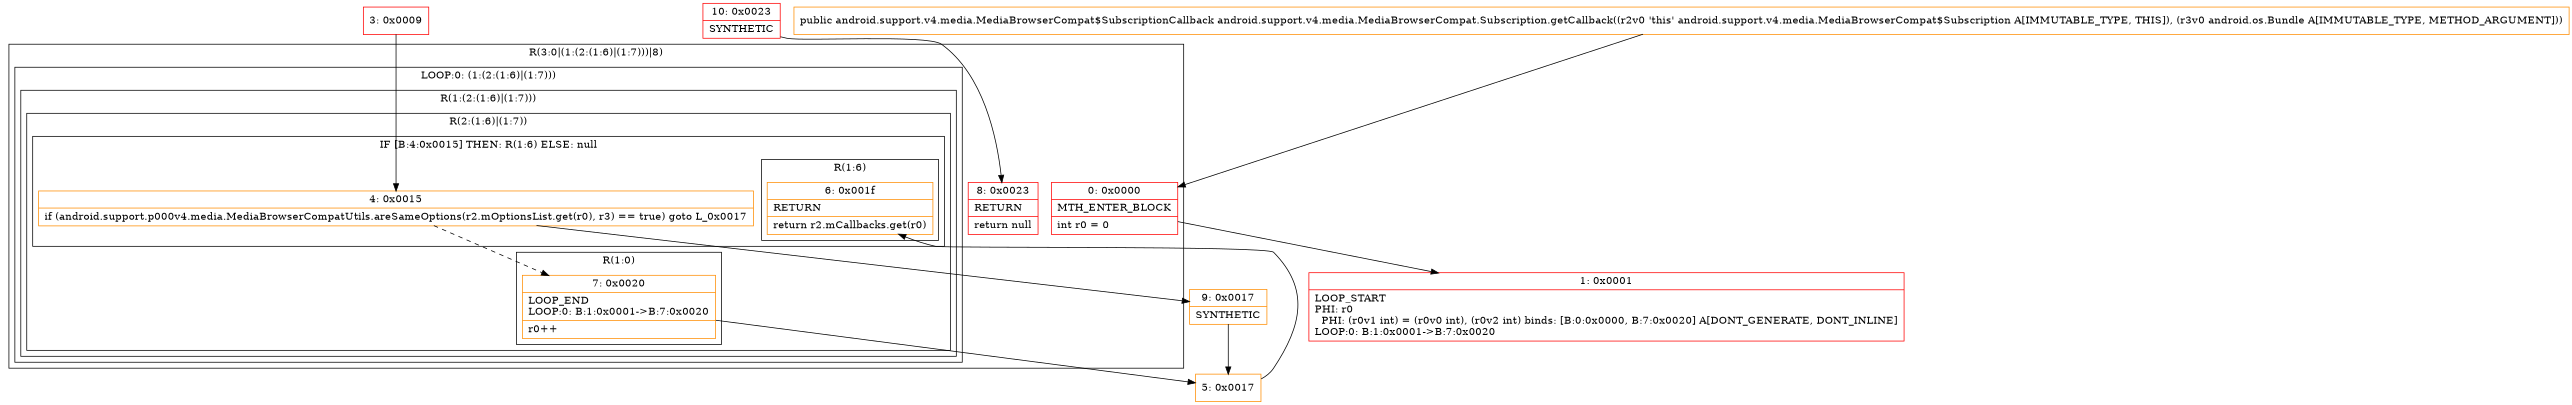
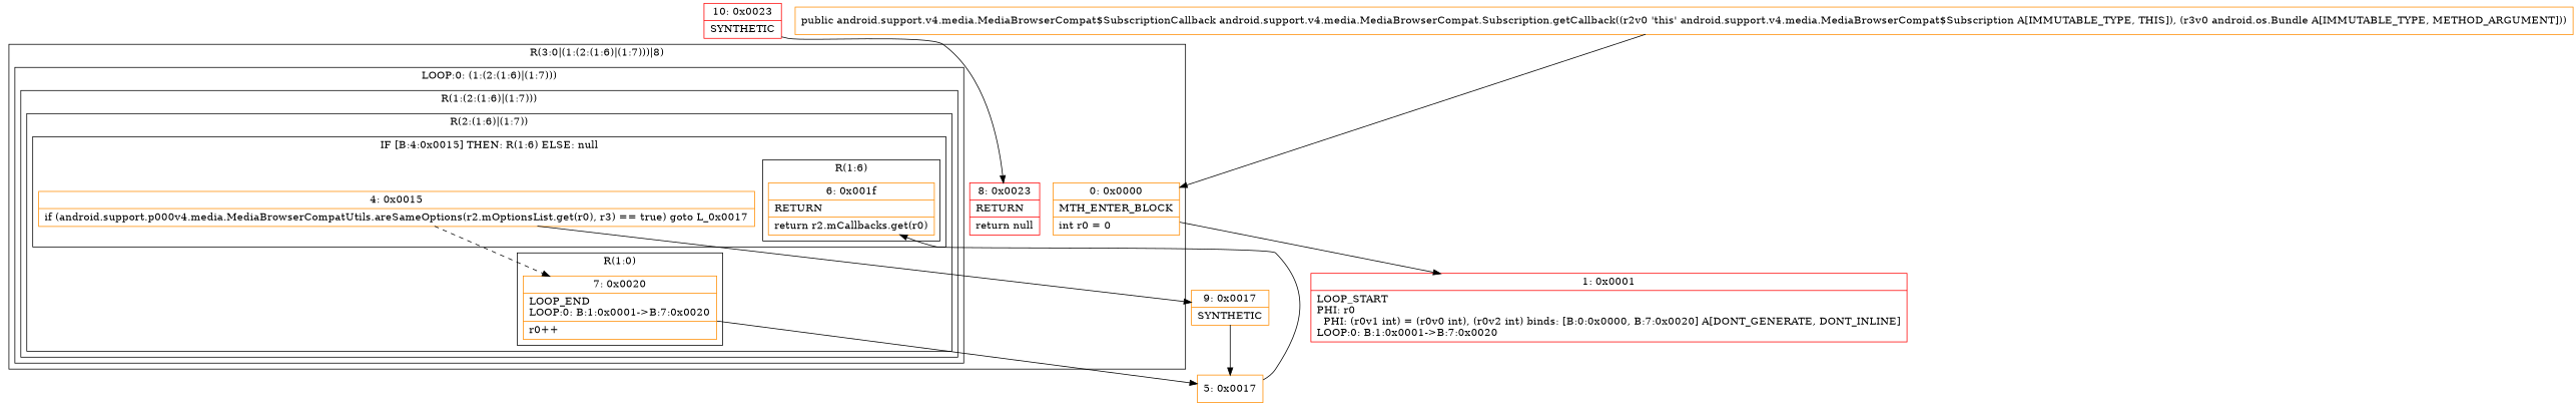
  digraph {
    node [color=darkorange shape=record]
    n1 [label="{6\:\ 0x001f|RETURN\l|return r2.mCallbacks.get(r0)\l}"]
    n2 [label="{4\:\ 0x0015|if (android.support.p000v4.media.MediaBrowserCompatUtils.areSameOptions(r2.mOptionsList.get(r0), r3) == true) goto L_0x0017\l}"]
    n3 [label="{7\:\ 0x0020|LOOP_END\lLOOP:0: B:1:0x0001\-\>B:7:0x0020\l|r0++\l}"]
-   n4 [color=red label="{0\:\ 0x0000|MTH_ENTER_BLOCK\l|int r0 = 0\l}"]
+   n4 [label="{0\:\ 0x0000|MTH_ENTER_BLOCK\l|int r0 = 0\l}"]
    n5 [color=red label="{8\:\ 0x0023|RETURN\l|return null\l}"]
    n6 [label="{9\:\ 0x0017|SYNTHETIC\l}"]
    n7 [label="{5\:\ 0x0017}"]
    n8 [color=red label="{1\:\ 0x0001|LOOP_START\lPHI: r0 \l  PHI: (r0v1 int) = (r0v0 int), (r0v2 int) binds: [B:0:0x0000, B:7:0x0020] A[DONT_GENERATE, DONT_INLINE]\lLOOP:0: B:1:0x0001\-\>B:7:0x0020\l}"]
-   n9 [color=red label="{3\:\ 0x0009}"]
    n10 [color=red label="{10\:\ 0x0023|SYNTHETIC\l}"]
    n11 [label="{public android.support.v4.media.MediaBrowserCompat$SubscriptionCallback android.support.v4.media.MediaBrowserCompat.Subscription.getCallback((r2v0 'this' android.support.v4.media.MediaBrowserCompat$Subscription A[IMMUTABLE_TYPE, THIS]), (r3v0 android.os.Bundle A[IMMUTABLE_TYPE, METHOD_ARGUMENT])) }"]
    subgraph cluster_1 {
      label="R(3:0|(1:(2:(1:6)|(1:7)))|8)"
      n4
      n5
      subgraph cluster_2 {
        label="LOOP:0: (1:(2:(1:6)|(1:7)))"
        subgraph cluster_3 {
          label="R(1:(2:(1:6)|(1:7)))"
          subgraph cluster_4 {
            label="R(2:(1:6)|(1:7))"
            subgraph cluster_5 {
              label="IF [B:4:0x0015] THEN: R(1:6) ELSE: null"
              n2
              subgraph cluster_6 {
                label="R(1:6)"
                n1
              }
            }
            subgraph cluster_7 {
              label="R(1:0)"
              n3
            }
          }
        }
      }
    }
    n2 -> n3 [style=dashed]
    n2 -> n6
    n3 -> n7
    n4 -> n8
    n6 -> n7
    n7 -> n1
-   n9 -> n2
    n10 -> n5
    n11 -> n4
  }
